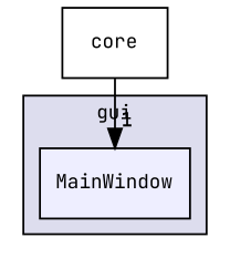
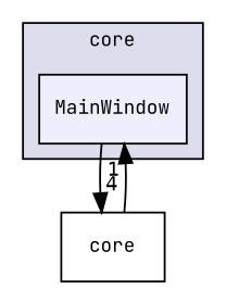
  digraph {
    compound=true
    fontname="JetBrains Mono"
    node [fontname="JetBrains Mono" fontsize=10 shape=box]
    edge [labeldistance=1.5 labelfontname=Helvetica labelfontsize=10 fontname="JetBrains Mono"]
    n1 [fillcolor="#eeeeff" label=MainWindow pencolor=black style=filled]
    n2 [label=core]
    subgraph cluster_1 {
      bgcolor="#ddddee"
      fontsize=10
-     label=gui
+     label=core
      pencolor=black
      n1
    }
+   n1 -> n2 [headlabel=4]
    n2 -> n1 [headlabel=1]
  }
